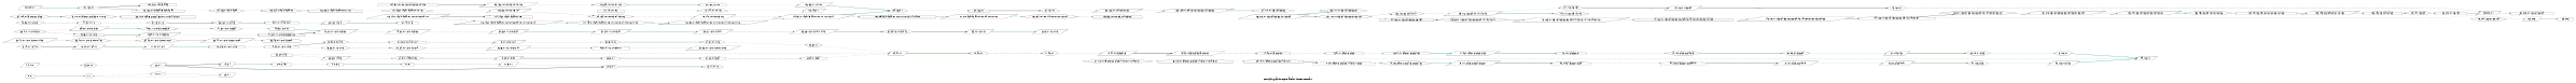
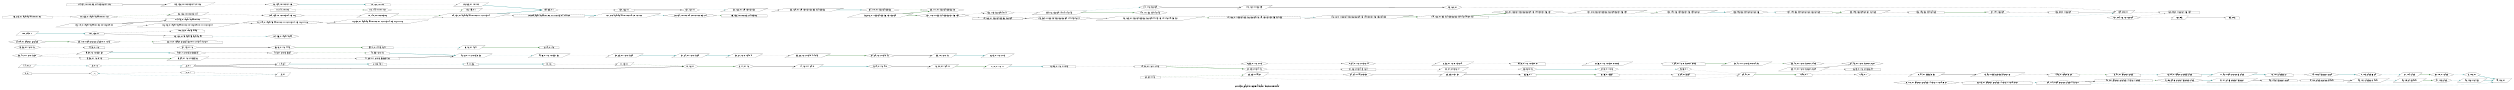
  digraph {
    label="Control-flow-graph for register allocator (function _test_start)"
    rankdir=LR
    node [shape=parallelogram]
    edge [color=black style=dashed]
    n1 [label="0, 0: " shape=house]
    n2 [label="1, 1: " shape=hexagon]
    n3 [label="2, 2: 0 1 " shape=house]
    n4 [label="3, 3: 0 1 "]
    n5 [label="4, 4: 0 1 2 "]
    n6 [label="5, 5: 0 1 2 " shape=hexagon]
    n7 [label="6, 6: 0 1 "]
    n8 [label="7, 9: 3 4 "]
    n9 [label="12, 16: 0 1 " shape=hexagon]
    n10 [label="8, 10: 3 4 5 1" shape=house]
    n11 [label="13, 17: 0 1 7 8 " shape=hexagon]
    n12 [label="9, 11: 5 6 " shape=house]
    n13 [label="10, 12: " shape=house]
    n14 [label="11, 15: 0 1 "]
+   n15 [label="14, 18: 0 1 7 8 9 10 "]
    n16 [label="15, 19: 0 1 7 8 9 10 " shape=hexagon]
    n17 [label="16, 20: 0 1 7 8 9 10 "]
    n18 [label="17, 21: 0 1 7 8 11 "]
    n19 [label="18, 213: 0 1 7 8 11 12 13 " shape=house]
    n20 [label="19, 22: 0 1 7 8 11 12 13 " shape=house]
    n21 [label="20, 25: 12 13 14 15 " shape=hexagon]
    n22 [label="26, 33: 0 1 7 8 12 13 " shape=hexagon]
    n23 [label="21, 26: 12 13 14 15 16 17 " shape=house]
    n24 [label="27, 34: 0 1 7 8 12 13 18 19 " shape=hexagon]
    n25 [label="22, 27: 12 13 16 17 "]
    n26 [label="23, 28: 12 13 " shape=hexagon]
    n27 [label="24, 31: 0 1 12 13 " shape=hexagon]
    n28 [label="25, 32: 0 1 " shape=hexagon]
    n29 [label="69, 91: 0 1 "]
    n30 [label="70, 92: 0 1 " shape=house]
    n31 [label="28, 36: 0 1 7 8 12 13 18 19 "]
    n32 [label="29, 37: 0 1 7 8 12 13 20 21 " shape=house]
    n33 [label="30, 38: 0 1 7 8 12 13 20 21 22 23 "]
+   n34 [label="31, 39: 0 1 7 8 12 13 20 21 22 23 " shape=house]
    n35 [label="32, 41: 0 1 7 8 12 13 20 21 24 25 "]
    n36 [label="33, 42: 0 1 7 8 12 13 20 21 24 25 " shape=hexagon]
    n37 [label="34, 43: 0 1 7 8 12 13 20 21 26 27 " shape=hexagon]
    n38 [label="35, 44: 0 1 7 8 12 13 26 27 28 29 "]
    n39 [label="36, 45: 0 1 7 8 12 13 28 29 " shape=house]
    n40 [label="38, 47: 0 1 7 8 12 13 30 " shape=hexagon]
    n41 [label="39, 50: 7 8 12 13 31 32 "]
    n42 [label="45, 58: 0 1 7 8 12 13 " shape=house]
    n43 [label="40, 51: 7 8 12 13 31 32 33 34 " shape=hexagon]
    n44 [label="46, 59: 0 1 7 8 12 13 35 36 "]
    n45 [label="41, 52: 7 8 12 13 33 34 " shape=hexagon]
    n46 [label="42, 53: 7 8 12 13 " shape=house]
    n47 [label="48, 61: 0 1 7 8 12 13 37 38 "]
    n48 [label="43, 56: 0 1 7 8 12 13 " shape=hexagon]
    n49 [label="44, 57: 0 1 7 8 " shape=house]
    n50 [label="57, 75: 0 1 7 8 " shape=hexagon]
    n51 [label="58, 76: 0 1 7 8 44 45 " shape=hexagon]
    n52 [label="47, 60: 0 1 7 8 12 13 35 36 37 38 " shape=house]
    n53 [label="49, 62: 0 1 7 8 12 13 37 38 "]
    n54 [label="50, 63: 0 1 7 8 12 13 39 "]
    n55 [label="51, 64: 0 1 7 8 12 13 39 "]
    n56 [label="52, 67: 7 8 12 13 40 41 "]
    n57 [label="53, 68: 7 8 12 13 40 41 42 43 "]
    n58 [label="54, 69: 7 8 12 13 42 43 " shape=hexagon]
    n59 [label="55, 70: 7 8 12 13 "]
    n60 [label="56, 73: 0 1 7 8 12 13 "]
    n61 [label="59, 77: 0 1 44 45 46 47 " shape=house]
    n62 [label="60, 78: 0 1 46 47 "]
    n63 [label="61, 79: 0 1 48 " shape=house]
    n64 [label="62, 80: 0 1 48 " shape=house]
    n65 [label="63, 83: 0 1 49 50 "]
    n66 [label="64, 84: 0 1 49 50 51 52 " shape=hexagon]
    n67 [label="65, 85: 0 1 51 52 "]
    n68 [label="66, 86: 0 1 " shape=house]
    n69 [label="67, 88: 0 1 53 54 " shape=house]
    n70 [label="68, 89: 0 1 53 54 " shape=house]
    n71 [label="71, 93: 0 1 " shape=hexagon]
    n72 [label="72, 94: 0 1 55 56 57 58 "]
    n73 [label="73, 95: 0 1 55 56 57 58 59 60 61 62 "]
    n74 [label="74, 96: 0 1 59 60 61 62 " shape=house]
    n75 [label="75, 97: 0 1 59 60 61 62 63 " shape=house]
    n76 [label="76, 214: 0 1 59 60 61 62 63 64 65 " shape=house]
    n77 [label="77, 98: 0 1 59 60 61 62 63 64 65 "]
    n78 [label="78, 101: 64 65 66 67 " shape=house]
-   n79 [label="79, 102: 64 65 66 67 98 69" shape=hexagon]
+   n79 [label="79, 102: 64 65 66 67 68 69 " shape=hexagon]
    n80 [label="84, 109: 0 1 59 60 61 62 64 65 " shape=hexagon]
    n81 [label="85, 110: 0 1 59 60 61 62 64 65 70 71 72 73 " shape=hexagon]
    n82 [label="80, 103: 64 65 68 69 " shape=hexagon]
    n83 [label="81, 104: 64 65 "]
    n84 [label="82, 107: 0 1 64 65 " shape=hexagon]
    n85 [label="83, 108: 0 1 " shape=hexagon]
    n86 [label="99, 128: 0 1 "]
    n87 [label="86, 111: 0 1 59 60 61 62 64 65 70 71 72 73 74 75 76 77 " shape=house]
    n88 [label="87, 112: 0 1 59 60 61 62 64 65 74 75 76 77 78 79 80 81 " shape=hexagon]
    n89 [label="88, 113: 0 1 59 60 61 62 64 65 74 75 76 77 78 79 80 81 " shape=house]
    n90 [label="89, 114: 0 1 59 60 61 62 64 65 74 75 76 77 " shape=house]
    n91 [label="90, 207: 59 60 61 62 64 65 74 75 76 77 82 83 " shape=house]
    n92 [label="91, 208: 59 60 61 62 64 65 82 83 84 85 " shape=hexagon]
    n93 [label="92, 117: 64 65 82 83 84 85 86 87 "]
    n94 [label="93, 119: 64 65 86 87 88 89 " shape=house]
    n95 [label="94, 120: 64 65 86 87 88 89 90 91 " shape=house]
    n96 [label="95, 121: 64 65 86 87 90 91 "]
    n97 [label="96, 122: 64 65 90 91 "]
    n98 [label="97, 123: 64 65 " shape=hexagon]
    n99 [label="98, 126: 0 1 64 65 "]
    n100 [label="100, 129: 0 1 "]
    n101 [label="101, 130: 0 1 " shape=house]
    n102 [label="102, 131: 0 1 92 93 94 95 " shape=house]
    n103 [label="103, 132: 0 1 92 93 94 95 96 97 98 99 " shape=house]
    n104 [label="104, 133: 0 1 96 97 98 99 " shape=hexagon]
-   n105 [label="105, 134: 0 1 96 97 98 99 100 " shape=hexagon]
    n106 [label="106, 215: 0 1 96 97 98 99 100 101 102 " shape=house]
    n107 [label="107, 135: 0 1 96 97 98 99 100 101 102 " shape=hexagon]
    n108 [label="108, 138: 101 102 103 104 "]
    n109 [label="114, 146: 0 1 96 97 98 99 101 102 " shape=house]
    n110 [label="109, 139: 101 102 103 104 105 106 " shape=hexagon]
    n111 [label="110, 140: 101 102 105 106 "]
    n112 [label="119, 151: 0 1 96 97 98 99 101 102 111 112 113 114 "]
    n113 [label="111, 141: 101 102 " shape=house]
    n114 [label="112, 144: 0 1 101 102 " shape=hexagon]
    n115 [label="113, 145: 0 1 "]
    n116 [label="129, 165: 0 1 " shape=hexagon]
    n117 [label="130, 166: 0 1 " shape=house]
    n118 [label="115, 147: 0 1 96 97 98 99 101 102 107 108 109 110 "]
    n119 [label="116, 148: 0 1 96 97 98 99 101 102 107 108 109 110 111 112 113 114 "]
    n120 [label="117, 149: 0 1 96 97 98 99 101 102 111 112 113 114 115 116 117 118 " shape=hexagon]
    n121 [label="118, 150: 0 1 96 97 98 99 101 102 111 112 113 114 115 116 117 118 "]
    n122 [label="120, 209: 96 97 98 99 101 102 111 112 113 114 119 120 " shape=house]
    n123 [label="121, 210: 96 97 98 99 101 102 119 120 121 122 "]
    n124 [label="122, 154: 101 102 119 120 121 122 123 124 " shape=hexagon]
    n125 [label="123, 156: 101 102 123 124 125 126 " shape=house]
    n126 [label="124, 157: 101 102 123 124 125 126 127 128 " shape=house]
    n127 [label="125, 158: 101 102 123 124 127 128 "]
    n128 [label="126, 159: 101 102 127 128 " shape=hexagon]
    n129 [label="127, 160: 101 102 " shape=house]
    n130 [label="128, 163: 0 1 101 102 "]
    n131 [label="131, 167: 0 1 " shape=hexagon]
    n132 [label="132, 168: 0 1 129 130 131 132 "]
    n133 [label="133, 169: 0 1 129 130 131 132 133 134 135 136 "]
    n134 [label="134, 170: 0 1 133 134 135 136 " shape=hexagon]
    n135 [label="135, 171: 0 1 133 134 135 136 137 " shape=hexagon]
    n136 [label="136, 216: 0 1 133 134 135 136 137 138 139 "]
    n137 [label="137, 172: 0 1 133 134 135 136 137 138 139 " shape=hexagon]
    n138 [label="138, 175: 138 139 140 141 " shape=hexagon]
    n139 [label="144, 183: 0 1 133 134 135 136 138 139 " shape=house]
    n140 [label="139, 176: 138 139 140 141 142 143 "]
    n141 [label="145, 584: 0 1 133 134 135 136 138 139 144 145 146 147" shape=hexagon]
    n142 [label="140, 177: 138 139 142 143 " shape=hexagon]
    n143 [label="141, 178: 138 139 " shape=hexagon]
    n144 [label="142, 181: 0 1 138 139 "]
    n145 [label="143, 182: 0 1 " shape=hexagon]
    n146 [label="159, 202: 0 1 "]
    n147 [label="160, 203: 0 1 166 167 168 169 " shape=house]
    n148 [label="146, 185: 0 1 133 134 135 136 138 139 144 145 146 147 148 149 150 151 "]
    n149 [label="147, 186: 0 1 133 134 135 136 138 139 148 149 150 151 152 153 154 155 " shape=house]
    n150 [label="148, 187: 0 1 133 134 135 136 138 139 148 149 150 151 152 153 154 155 "]
    n151 [label="149, 188: 0 1 133 134 135 136 138 139 148 149 150 151 " shape=house]
    n152 [label="150, 211: 133 134 135 136 138 139 148 149 150 151 156 157 " shape=hexagon]
    n153 [label="151, 212: 133 134 135 136 138 139 156 157 158 159 "]
    n154 [label="152, 191: 138 139 156 157 158 159 160 161 "]
    n155 [label="153, 193: 138 139 160 161 162 163 " shape=hexagon]
    n156 [label="154, 194: 138 139 160 161 162 163 164 165 " shape=house]
    n157 [label="155, 195: 138 139 160 161 164 165 "]
    n158 [label="156, 196: 138 139 164 165 " shape=house]
    n159 [label="157, 197: 138 139 " shape=hexagon]
    n160 [label="158, 200: 0 1 138 139 " shape=house]
    n161 [label="161, 204: 166 167 168 169 " shape=hexagon]
    n162 [label="162, 205: "]
    n163 [label="163, 206: " shape=house]
    n1 -> n2 [color=gray40 style=bold]
    n2 -> n3 [color=gray40]
    n3 -> n4
    n4 -> n2 [color=teal]
    n5 -> n6 [color=teal]
    n6 -> n7 [color=teal]
    n7 -> n8 [style=bold]
    n7 -> n9 [style=bold]
    n8 -> n10 [color=teal style=bold]
    n9 -> n11 [color=darkgreen style=bold]
    n10 -> n12 [color=teal]
+   n11 -> n15 [style=bold]
    n12 -> n13 [color=teal style=bold]
    n13 -> n14
    n14 -> n9 [color=darkgreen]
+   n15 -> n16 [color=teal style=bold]
    n16 -> n17 [style=bold]
    n17 -> n18 [color=darkgreen style=bold]
    n18 -> n19 [color=teal style=bold]
    n19 -> n20 [color=gray40]
    n20 -> n21 [color=darkgreen style=bold]
    n20 -> n22 [color=gray40]
    n21 -> n23
    n22 -> n24
    n23 -> n25
    n24 -> n31 [color=gray40]
    n25 -> n26 [color=gray40]
    n26 -> n27 [color=teal style=bold]
    n27 -> n28 [color=teal]
    n28 -> n29 [color=gray40]
    n29 -> n30 [color=darkgreen style=bold]
    n30 -> n71
    n31 -> n32
    n32 -> n33 [color=gray40]
+   n33 -> n34 [color=gray40]
+   n34 -> n35 [color=darkgreen style=bold]
    n35 -> n36 [color=darkgreen]
    n36 -> n37 [color=gray40]
-   n37 -> n38 [color=gray40 style=bold]
+   n38 -> n37 [color=gray40 style=bold]
    n38 -> n39
    n40 -> n41 [color=gray40]
    n40 -> n42
    n41 -> n43 [color=teal style=bold]
    n42 -> n44 [color=darkgreen style=bold]
    n43 -> n45
    n44 -> n52
    n45 -> n46 [color=darkgreen]
    n46 -> n47 [color=teal style=bold]
    n47 -> n53 [color=teal]
    n48 -> n49
    n49 -> n50 [color=gray40]
    n50 -> n51 [style=bold]
    n51 -> n61 [color=darkgreen style=bold]
    n52 -> n47 [style=bold]
    n53 -> n54 [color=gray40]
    n54 -> n55 [color=teal style=bold]
    n55 -> n56 [color=teal style=bold]
    n56 -> n57
    n57 -> n58 [color=darkgreen style=bold]
    n58 -> n59 [style=bold]
    n59 -> n60 [color=teal style=bold]
    n61 -> n62 [color=teal]
    n62 -> n63 [color=darkgreen style=bold]
    n64 -> n29 [color=gray40]
    n64 -> n65 [color=darkgreen]
    n65 -> n66 [color=gray40]
    n66 -> n67 [color=gray40 style=bold]
    n67 -> n68 [style=bold]
    n68 -> n69 [color=darkgreen style=bold]
    n69 -> n70
    n70 -> n29 [color=gray40]
    n71 -> n72 [color=gray40]
    n72 -> n73 [style=bold]
    n73 -> n74
    n74 -> n75 [color=darkgreen]
    n75 -> n76 [color=teal]
    n76 -> n77 [color=teal style=bold]
    n77 -> n78 [color=teal style=bold]
    n78 -> n79 [color=gray40]
    n79 -> n82 [color=teal style=bold]
    n80 -> n81 [color=darkgreen style=bold]
    n81 -> n87 [color=darkgreen]
    n82 -> n83 [color=teal]
    n83 -> n84 [color=darkgreen style=bold]
    n84 -> n85 [color=teal]
    n85 -> n86 [color=teal style=bold]
    n88 -> n89 [color=gray40]
    n89 -> n90 [color=teal]
    n90 -> n86 [color=teal]
    n90 -> n91 [style=bold]
    n91 -> n92 [color=darkgreen]
    n92 -> n93 [color=teal style=bold]
    n93 -> n94 [style=bold]
    n94 -> n95 [color=gray40]
    n95 -> n96 [style=bold]
    n96 -> n97 [color=teal]
    n97 -> n98 [color=darkgreen style=bold]
    n98 -> n99 [color=teal]
    n99 -> n86 [color=teal style=bold]
    n100 -> n101 [color=teal style=bold]
-   n101 -> n102 [style=bold]
+   n101 -> n102
    n101 -> n103 [color=gray40 style=bold]
    n103 -> n104 [color=teal]
-   n104 -> n105
-   n105 -> n106 [color=teal style=bold]
    n106 -> n107 [color=gray40]
    n107 -> n108 [color=darkgreen]
    n107 -> n109 [color=gray40]
    n108 -> n110
    n110 -> n111 [color=gray40]
    n111 -> n112 [color=darkgreen]
    n112 -> n116 [color=teal style=bold]
    n112 -> n122
    n113 -> n114 [color=darkgreen]
    n114 -> n115 [color=darkgreen]
    n115 -> n116 [color=gray40]
    n116 -> n117
    n117 -> n131 [style=bold]
    n118 -> n109 [style=bold]
    n118 -> n119
    n119 -> n120
    n120 -> n121
    n121 -> n112 [color=gray40]
    n122 -> n123 [color=teal style=bold]
    n123 -> n124 [color=teal]
    n124 -> n125 [color=darkgreen]
    n126 -> n127 [style=bold]
    n127 -> n128
    n128 -> n129 [color=teal style=bold]
    n129 -> n130 [color=gray40]
    n130 -> n116 [color=teal style=bold]
    n131 -> n132 [color=teal]
    n132 -> n133
    n133 -> n134 [color=teal style=bold]
    n134 -> n135 [color=darkgreen]
    n136 -> n135 [color=darkgreen style=bold]
    n136 -> n137 [color=darkgreen style=bold]
    n137 -> n138
    n137 -> n139 [color=gray40]
    n138 -> n140 [color=gray40]
    n139 -> n141 [style=bold]
    n140 -> n142 [color=darkgreen style=bold]
    n140 -> n143 [color=teal]
    n141 -> n148 [color=gray40 style=bold]
    n143 -> n144 [style=bold]
    n144 -> n145 [style=bold]
    n145 -> n146
    n146 -> n147
    n148 -> n149 [color=darkgreen]
    n149 -> n150 [color=teal]
    n150 -> n151 [color=darkgreen style=bold]
    n151 -> n146 [color=teal]
    n151 -> n152 [color=darkgreen style=bold]
    n152 -> n153 [color=gray40]
    n153 -> n154 [color=darkgreen]
    n154 -> n155 [color=teal style=bold]
    n155 -> n156 [color=teal]
    n156 -> n157 [color=darkgreen style=bold]
    n157 -> n158
    n158 -> n159 [color=darkgreen style=bold]
    n159 -> n160
    n160 -> n146 [color=gray40 style=bold]
    n161 -> n147 [color=gray40]
    n161 -> n162 [color=gray40]
    n162 -> n163 [color=gray40 style=bold]
  }
